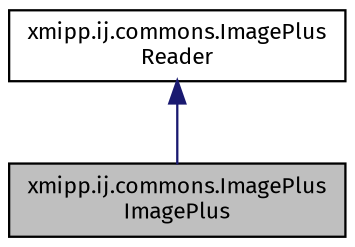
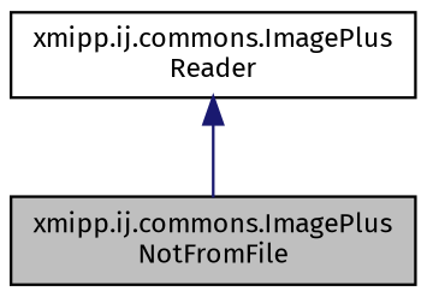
  digraph {
    fontname="Fira Sans"
    node [color=black fontname="Fira Sans" fontsize=10 shape=record style=filled]
-   n1 [fillcolor=grey75 fontcolor=black height=0.2 label="xmipp.ij.commons.ImagePlus\lImagePlus" width=0.4]
+   n1 [fillcolor=grey75 fontcolor=black height=0.2 label="xmipp.ij.commons.ImagePlus\lNotFromFile" width=0.4]
    n2 [fillcolor=white height=0.2 label="xmipp.ij.commons.ImagePlus\lReader" width=0.4]
    n2 -> n1 [color=midnightblue dir=back fontname="Fira Sans" fontsize=10 labelfontname=Helvetica labelfontsize=10 style=solid]
  }
